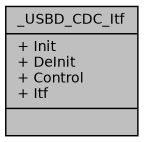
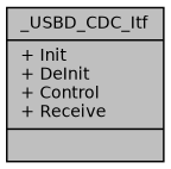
  digraph {
-   n1 [color=black fillcolor=grey75 fontcolor=black fontname=Helvetica fontsize=10 height=0.2 label="{_USBD_CDC_Itf\n|+ Init\l+ DeInit\l+ Control\l+ Itf\l|}" shape=record style=filled width=0.4]
+   n1 [color=black fillcolor=grey75 fontcolor=black fontname=Helvetica fontsize=10 height=0.2 label="{_USBD_CDC_Itf\n|+ Init\l+ DeInit\l+ Control\l+ Receive\l|}" shape=record style=filled width=0.4]
  }
